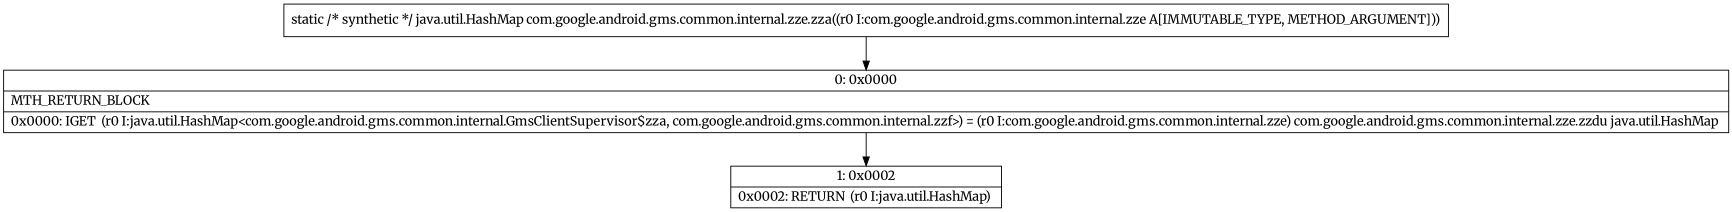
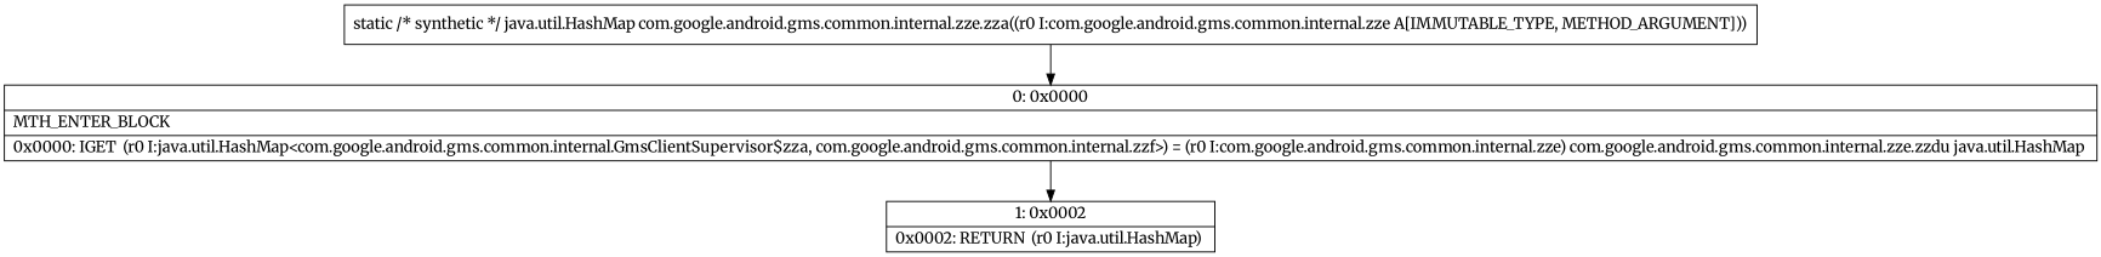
  digraph {
    fontname=Merriweather
    node [shape=record fontname=Merriweather]
    edge [fontname=Merriweather]
-   n1 [label="{0\:\ 0x0000|MTH_RETURN_BLOCK\l|0x0000: IGET  (r0 I:java.util.HashMap\<com.google.android.gms.common.internal.GmsClientSupervisor$zza, com.google.android.gms.common.internal.zzf\>) = (r0 I:com.google.android.gms.common.internal.zze) com.google.android.gms.common.internal.zze.zzdu java.util.HashMap \l}"]
+   n1 [label="{0\:\ 0x0000|MTH_ENTER_BLOCK\l|0x0000: IGET  (r0 I:java.util.HashMap\<com.google.android.gms.common.internal.GmsClientSupervisor$zza, com.google.android.gms.common.internal.zzf\>) = (r0 I:com.google.android.gms.common.internal.zze) com.google.android.gms.common.internal.zze.zzdu java.util.HashMap \l}"]
    n2 [label="{1\:\ 0x0002|0x0002: RETURN  (r0 I:java.util.HashMap) \l}"]
    n3 [label="{static \/* synthetic *\/ java.util.HashMap com.google.android.gms.common.internal.zze.zza((r0 I:com.google.android.gms.common.internal.zze A[IMMUTABLE_TYPE, METHOD_ARGUMENT])) }"]
    n1 -> n2
    n3 -> n1
  }
